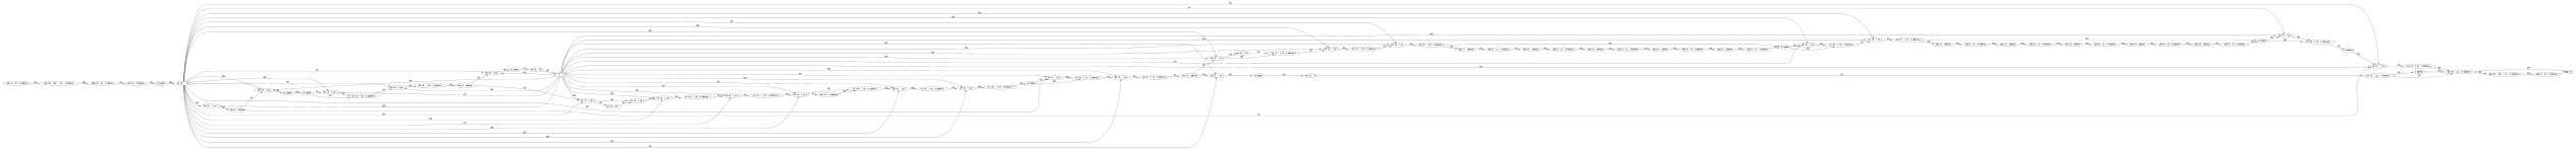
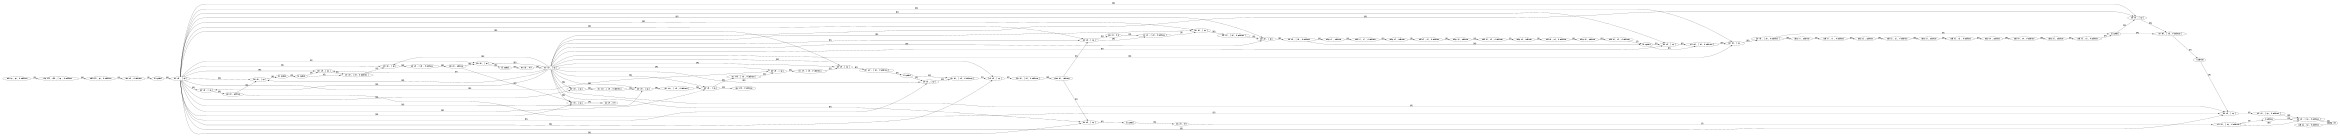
  digraph {
    fontname="Roboto Mono"
    rankdir=LR
    node [fontname="Roboto Mono"]
    edge [fontname="Roboto Mono"]
    n1 [label="sub sp , sp , # address"]
    n2 [label="stp x29 , x30 , [ sp , # address ]"]
    n3 [label="add x29 , sp , # address"]
    n4 [label="mov x0 , # address"]
    n5 [label="bl symbol"]
    n6 [label="str x0 , [ sp ]"]
    n7 [label="ldr x8 , [ sp ]"]
    n8 [label="ldr x8 , [ sp ]"]
    n9 [label="ldr x0 , [ sp ]"]
    n10 [label="ldr x8 , [ sp ]"]
    n11 [label="ldr x8 , [ sp ]"]
    n12 [label="ldr x0 , [ sp ]"]
    n13 [label="ldr x8 , [ sp ]"]
    n14 [label="ldr x8 , [ sp ]"]
    n15 [label="ldr x8 , [ sp ]"]
    n16 [label="ldr x8 , [ sp ]"]
    n17 [label="ldr x8 , [ sp ]"]
    n18 [label="ldr x8 , [ sp ]"]
    n19 [label="ldr x8 , [ sp ]"]
    n20 [label="ldr x8 , [ sp ]"]
    n21 [label="ldr x8 , [ sp ]"]
    n22 [label="ldr x0 , [ sp ]"]
    n23 [label="ldr x8 , [ sp ]"]
    n24 [label="ldr x8 , [ sp ]"]
    n25 [label="ldr x8 , [ sp ]"]
    n26 [label="ldr x8 , [ sp ]"]
    n27 [label="ldr x8 , [ sp ]"]
    n28 [label="cbz x8 , address"]
    n29 [label="str x8 , [ sp , # address ]"]
    n30 [label="bl symbol"]
    n31 [label="str x0 , [ x8 , # address ]"]
    n32 [label="ldr x8 , [ x8 , # address ]"]
    n33 [label="bl symbol"]
    n34 [label="mov x9 , # 0"]
-   n35 [label="str x9 , [ x8 ]"]
    n36 [label="str xzr , [ x8 , # address ]"]
    n37 [label="str xzr , [ x8 , # address ]"]
    n38 [label="mov x10 , # address"]
    n39 [label="str x10 , [ x8 , # address ]"]
    n40 [label="str x9 , [ x8 , # address ]"]
    n41 [label="str xzr , [ x8 , # address ]"]
    n42 [label="str x0 , [ x8 , # address ]"]
    n43 [label="ldr x8 , [ x8 , # address ]"]
    n44 [label="mov x9 , # 0"]
    n45 [label="str x9 , [ x8 , # address ]"]
    n46 [label="bl symbol"]
    n47 [label="str x9 , [ x8 , # address ]"]
    n48 [label="ldr x0 , [ x8 , # address ]"]
    n49 [label="str w0 , [ x8 , # address ]"]
    n50 [label="ldr x0 , [ x8 , # address ]"]
    n51 [label="str w0 , [ x8 , # address ]"]
    n52 [label="ldr x0 , [ sp , # address ]"]
    n53 [label="bl symbol"]
-   n54 [label="ldp x29 , x30 , [ sp , # address ]"]
    n55 [label=ret]
    n56 [label="add sp , sp , # address"]
    n57 [label="cbz x8 , address"]
    n58 [label="mov x8 , # 0"]
    n59 [label="str x8 , [ sp ]"]
    n60 [label="bl symbol"]
    n61 [label="cbnz x8 , address"]
    n62 [label="mov x8 , # 0"]
    n63 [label="adrp x1 , address"]
    n64 [label="bl symbol"]
    n65 [label="add x1 , x1 , # address"]
    n66 [label="adrp x2 , address"]
    n67 [label="add x2 , x2 , # address"]
    n68 [label="adrp x3 , address"]
    n69 [label="add x3 , x3 , # address"]
    n70 [label="adrp x4 , address"]
    n71 [label="add x4 , x4 , # address"]
    n72 [label="adrp x5 , address"]
    n73 [label="add x5 , x5 , # address"]
    n74 [label="adrp x1 , address"]
    n75 [label="bl symbol"]
    n76 [label="add x1 , x1 , # address"]
    n77 [label="adrp x2 , address"]
    n78 [label="add x2 , x2 , # address"]
    n79 [label="adrp x3 , address"]
    n80 [label="add x3 , x3 , # address"]
    n81 [label="adrp x4 , address"]
    n82 [label="add x4 , x4 , # address"]
    n83 [label="adrp x5 , address"]
    n84 [label="add x5 , x5 , # address"]
    n85 [label="b address"]
    n86 [label="str x8 , [ sp , # address ]"]
    n87 [label="b address"]
    n1 -> n2 [label=CFG]
    n2 -> n3 [label=DFG]
    n3 -> n4 [label=CFG]
    n4 -> n5 [label=CFG]
    n5 -> n6 [label=DFG]
    n6 -> n7 [label=DFG]
    n6 -> n8 [label=DFG]
    n6 -> n9 [label=DFG]
    n6 -> n10 [label=DFG]
    n6 -> n11 [label=DFG]
    n6 -> n12 [label=DFG]
    n6 -> n13 [label=DFG]
    n6 -> n14 [label=DFG]
    n6 -> n15 [label=DFG]
    n6 -> n16 [label=DFG]
    n6 -> n17 [label=DFG]
    n6 -> n18 [label=DFG]
    n6 -> n19 [label=DFG]
    n6 -> n20 [label=DFG]
    n6 -> n21 [label=DFG]
    n6 -> n22 [label=DFG]
    n6 -> n23 [label=DFG]
    n6 -> n24 [label=DFG]
    n6 -> n25 [label=DFG]
    n6 -> n26 [label=DFG]
    n6 -> n27 [label=DFG]
    n7 -> n28 [label=DFG]
    n8 -> n29 [label=DFG]
    n9 -> n30 [label=DFG]
    n10 -> n31 [label=DFG]
    n11 -> n32 [label=DFG]
    n12 -> n33 [label=DFG]
    n13 -> n34 [label=CFG]
-   n13 -> n35 [label=DFG]
    n14 -> n36 [label=DFG]
    n15 -> n37 [label=DFG]
    n16 -> n38 [label=CFG]
    n16 -> n39 [label=DFG]
    n17 -> n40 [label=DFG]
    n18 -> n41 [label=DFG]
    n19 -> n42 [label=DFG]
    n20 -> n43 [label=DFG]
    n21 -> n44 [label=CFG]
    n21 -> n45 [label=DFG]
    n22 -> n46 [label=DFG]
    n23 -> n47 [label=DFG]
    n24 -> n48 [label=DFG]
    n25 -> n49 [label=DFG]
    n26 -> n50 [label=DFG]
    n27 -> n51 [label=DFG]
    n28 -> n8 [label=CFG]
    n28 -> n9 [label=CFG]
    n29 -> n52 [label=DFG]
    n30 -> n53 [label=CFG]
    n31 -> n11 [label=CFG]
    n32 -> n57 [label=DFG]
    n33 -> n58 [label=CFG]
-   n34 -> n35 [label=CFG]
-   n35 -> n14 [label=CFG]
    n36 -> n15 [label=CFG]
    n37 -> n16 [label=CFG]
-   n38 -> n39 [label=CFG]
    n39 -> n17 [label=CFG]
    n40 -> n18 [label=CFG]
    n41 -> n60 [label=CFG]
    n42 -> n20 [label=CFG]
    n43 -> n61 [label=DFG]
    n44 -> n45 [label=CFG]
    n45 -> n23 [label=CFG]
    n46 -> n62 [label=CFG]
    n47 -> n24 [label=CFG]
    n48 -> n63 [label=CFG]
    n48 -> n64 [label=DFG]
    n49 -> n26 [label=CFG]
    n50 -> n74 [label=CFG]
    n50 -> n75 [label=DFG]
    n51 -> n85 [label=CFG]
-   n52 -> n54 [label=CFG]
    n52 -> n55 [label=DFG]
    n53 -> n10 [label=CFG]
    n53 -> n31 [label=DFG]
-   n54 -> n56 [label=CFG]
    n56 -> n55 [label=CFG]
    n57 -> n12 [label=CFG]
    n57 -> n13 [label=CFG]
    n58 -> n59 [label=CFG]
    n59 -> n7 [label=DFG]
    n59 -> n8 [label=DFG]
    n59 -> n9 [label=DFG]
    n59 -> n10 [label=DFG]
    n59 -> n11 [label=DFG]
    n59 -> n12 [label=DFG]
    n59 -> n13 [label=DFG]
    n59 -> n14 [label=DFG]
    n59 -> n15 [label=DFG]
    n59 -> n16 [label=DFG]
    n59 -> n17 [label=DFG]
    n59 -> n18 [label=DFG]
    n59 -> n19 [label=DFG]
    n59 -> n20 [label=DFG]
    n59 -> n21 [label=DFG]
    n59 -> n22 [label=DFG]
    n59 -> n23 [label=DFG]
    n59 -> n24 [label=DFG]
    n59 -> n25 [label=DFG]
    n59 -> n26 [label=DFG]
    n59 -> n27 [label=DFG]
    n60 -> n19 [label=CFG]
    n60 -> n42 [label=DFG]
    n61 -> n21 [label=CFG]
    n61 -> n22 [label=CFG]
    n62 -> n86 [label=CFG]
    n63 -> n65 [label=CFG]
    n64 -> n25 [label=CFG]
    n64 -> n49 [label=DFG]
    n65 -> n66 [label=CFG]
    n66 -> n67 [label=CFG]
    n67 -> n68 [label=CFG]
    n68 -> n69 [label=CFG]
    n69 -> n70 [label=CFG]
    n70 -> n71 [label=CFG]
    n71 -> n72 [label=CFG]
    n72 -> n73 [label=CFG]
    n73 -> n64 [label=CFG]
    n74 -> n76 [label=CFG]
    n75 -> n27 [label=CFG]
    n75 -> n51 [label=DFG]
    n76 -> n77 [label=CFG]
    n77 -> n78 [label=CFG]
    n78 -> n79 [label=CFG]
    n79 -> n80 [label=CFG]
    n80 -> n81 [label=CFG]
    n81 -> n82 [label=CFG]
    n82 -> n83 [label=CFG]
    n83 -> n84 [label=CFG]
    n84 -> n75 [label=CFG]
    n85 -> n8 [label=CFG]
    n86 -> n52 [label=DFG]
    n86 -> n87 [label=CFG]
    n87 -> n52 [label=CFG]
  }
